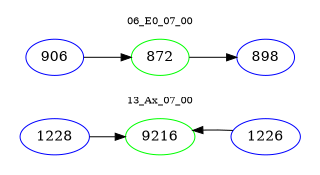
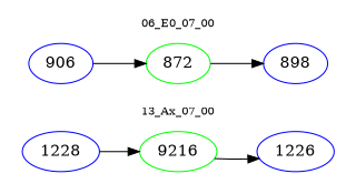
  digraph {
    rankdir=LR
    node [color=blue]
    edge [color=black]
    n1 [label=1228]
    n2 [color=green label=9216]
    n3 [label=1226]
    n4 [label=906]
    n5 [color=green label=872]
    n6 [label=898]
    subgraph cluster_1 {
      color=white
      fontsize=10
      label="13_Ax_07_00"
      n1
      n2
      n3
    }
    subgraph cluster_2 {
      color=white
      fontsize=10
      label="06_E0_07_00"
      n4
      n5
      n6
    }
    n1 -> n2
-   n3 -> n2
+   n2 -> n3
    n4 -> n5
    n5 -> n6
  }
